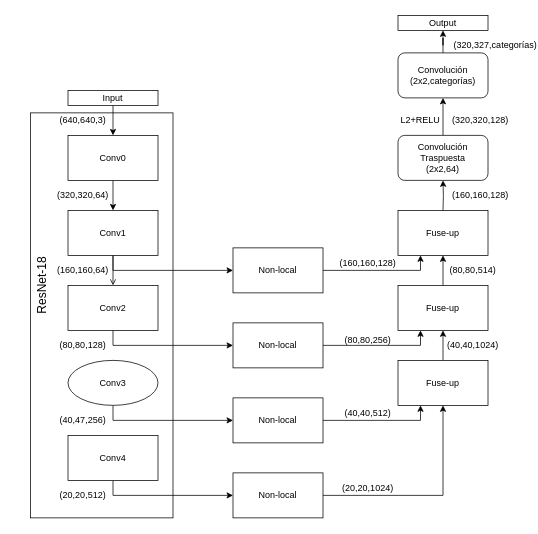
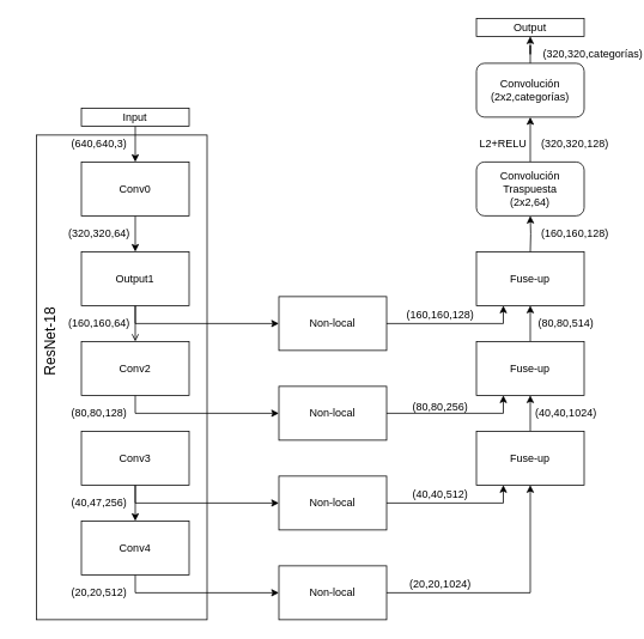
  <mxCell id="0" />
  <mxCell id="1" parent="0" />
  <mxCell id="2" value="" style="rounded=0;whiteSpace=wrap;html=1;fillColor=none;" parent="1" vertex="1"><mxGeometry x="40" y="150" width="190" height="540" as="geometry" /></mxCell>
  <mxCell id="3" style="edgeStyle=orthogonalEdgeStyle;rounded=0;orthogonalLoop=1;jettySize=auto;html=1;exitX=0.5;exitY=1;exitDx=0;exitDy=0;" parent="1" source="4" target="7" edge="1"><mxGeometry relative="1" as="geometry" /></mxCell>
  <mxCell id="4" value="Conv0" style="rounded=0;whiteSpace=wrap;html=1;" parent="1" vertex="1"><mxGeometry x="90" y="180" width="120" height="60" as="geometry" /></mxCell>
  <mxCell id="5" style="edgeStyle=orthogonalEdgeStyle;rounded=0;orthogonalLoop=1;jettySize=auto;html=1;exitX=0.5;exitY=1;exitDx=0;exitDy=0;endArrow=open;" parent="1" source="7" target="9" edge="1"><mxGeometry relative="1" as="geometry" /></mxCell>
  <mxCell id="6" style="edgeStyle=orthogonalEdgeStyle;rounded=0;orthogonalLoop=1;jettySize=auto;html=1;exitX=0.5;exitY=1;exitDx=0;exitDy=0;entryX=0;entryY=0.5;entryDx=0;entryDy=0;" parent="1" source="7" target="36" edge="1"><mxGeometry relative="1" as="geometry" /></mxCell>
- <mxCell id="7" value="Conv1" style="rounded=0;whiteSpace=wrap;html=1;" parent="1" vertex="1"><mxGeometry x="90" y="280" width="120" height="60" as="geometry" /></mxCell>
+ <mxCell id="7" value="Output1" style="rounded=0;whiteSpace=wrap;html=1;" parent="1" vertex="1"><mxGeometry x="90" y="280" width="120" height="60" as="geometry" /></mxCell>
  <mxCell id="8" style="edgeStyle=orthogonalEdgeStyle;rounded=0;orthogonalLoop=1;jettySize=auto;html=1;exitX=0.5;exitY=1;exitDx=0;exitDy=0;" parent="1" source="9" target="34" edge="1"><mxGeometry relative="1" as="geometry" /></mxCell>
  <mxCell id="9" value="Conv2" style="rounded=0;whiteSpace=wrap;html=1;" parent="1" vertex="1"><mxGeometry x="90" y="380" width="120" height="60" as="geometry" /></mxCell>
+ <mxCell id="10" style="edgeStyle=orthogonalEdgeStyle;rounded=0;orthogonalLoop=1;jettySize=auto;html=1;exitX=0.5;exitY=1;exitDx=0;exitDy=0;entryX=0.5;entryY=0;entryDx=0;entryDy=0;" parent="1" source="12" target="14" edge="1"><mxGeometry relative="1" as="geometry" /></mxCell>
  <mxCell id="11" style="edgeStyle=orthogonalEdgeStyle;rounded=0;orthogonalLoop=1;jettySize=auto;html=1;exitX=0.5;exitY=1;exitDx=0;exitDy=0;" parent="1" source="12" target="30" edge="1"><mxGeometry relative="1" as="geometry" /></mxCell>
- <mxCell id="12" value="Conv3" style="ellipse;whiteSpace=wrap;html=1;" parent="1" vertex="1"><mxGeometry x="90" y="480" width="120" height="60" as="geometry" /></mxCell>
+ <mxCell id="12" value="Conv3" style="rounded=0;whiteSpace=wrap;html=1;" parent="1" vertex="1"><mxGeometry x="90" y="480" width="120" height="60" as="geometry" /></mxCell>
  <mxCell id="13" style="edgeStyle=orthogonalEdgeStyle;rounded=0;orthogonalLoop=1;jettySize=auto;html=1;exitX=0.5;exitY=1;exitDx=0;exitDy=0;entryX=0;entryY=0.5;entryDx=0;entryDy=0;" parent="1" source="14" target="26" edge="1"><mxGeometry relative="1" as="geometry" /></mxCell>
  <mxCell id="14" value="Conv4" style="rounded=0;whiteSpace=wrap;html=1;" parent="1" vertex="1"><mxGeometry x="90" y="580" width="120" height="60" as="geometry" /></mxCell>
  <mxCell id="15" value="Output" style="rounded=0;whiteSpace=wrap;html=1;" parent="1" vertex="1"><mxGeometry x="530" y="20" width="120" height="20" as="geometry" /></mxCell>
  <mxCell id="16" value="Fuse-up" style="rounded=0;whiteSpace=wrap;html=1;" parent="1" vertex="1"><mxGeometry x="530" y="280" width="120" height="60" as="geometry" /></mxCell>
  <mxCell id="17" style="edgeStyle=orthogonalEdgeStyle;rounded=0;orthogonalLoop=1;jettySize=auto;html=1;exitX=0.5;exitY=0;exitDx=0;exitDy=0;" parent="1" source="18" target="16" edge="1"><mxGeometry relative="1" as="geometry" /></mxCell>
  <mxCell id="18" value="Fuse-up" style="rounded=0;whiteSpace=wrap;html=1;" parent="1" vertex="1"><mxGeometry x="530" y="380" width="120" height="60" as="geometry" /></mxCell>
  <mxCell id="19" style="edgeStyle=orthogonalEdgeStyle;rounded=0;orthogonalLoop=1;jettySize=auto;html=1;exitX=0.5;exitY=0;exitDx=0;exitDy=0;entryX=0.5;entryY=1;entryDx=0;entryDy=0;" parent="1" source="20" target="18" edge="1"><mxGeometry relative="1" as="geometry" /></mxCell>
  <mxCell id="20" value="Fuse-up" style="rounded=0;whiteSpace=wrap;html=1;" parent="1" vertex="1"><mxGeometry x="530" y="480" width="120" height="60" as="geometry" /></mxCell>
  <mxCell id="21" value="(640,640,3)" style="text;html=1;strokeColor=none;fillColor=none;align=center;verticalAlign=middle;whiteSpace=wrap;rounded=0;" parent="1" vertex="1"><mxGeometry x="90" y="150" width="40" height="20" as="geometry" /></mxCell>
  <mxCell id="22" value="" style="endArrow=classic;html=1;entryX=0.5;entryY=0;entryDx=0;entryDy=0;" parent="1" target="4" edge="1"><mxGeometry width="50" height="50" relative="1" as="geometry"><mxPoint x="150" y="140" as="sourcePoint" /><mxPoint x="400" y="260" as="targetPoint" /></mxGeometry></mxCell>
  <mxCell id="23" value="Input" style="rounded=0;whiteSpace=wrap;html=1;" parent="1" vertex="1"><mxGeometry x="90" y="120" width="120" height="20" as="geometry" /></mxCell>
  <mxCell id="24" value="(160,160,64)" style="text;html=1;strokeColor=none;fillColor=none;align=center;verticalAlign=middle;whiteSpace=wrap;rounded=0;" parent="1" vertex="1"><mxGeometry x="90" y="350" width="40" height="20" as="geometry" /></mxCell>
  <mxCell id="25" style="edgeStyle=orthogonalEdgeStyle;rounded=0;orthogonalLoop=1;jettySize=auto;html=1;exitX=1;exitY=0.5;exitDx=0;exitDy=0;" parent="1" source="26" target="20" edge="1"><mxGeometry relative="1" as="geometry"><mxPoint x="590" y="640" as="targetPoint" /></mxGeometry></mxCell>
  <mxCell id="26" value="Non-local" style="rounded=0;whiteSpace=wrap;html=1;" parent="1" vertex="1"><mxGeometry x="310" y="630" width="120" height="60" as="geometry" /></mxCell>
  <mxCell id="27" value="(20,20,512)" style="text;html=1;strokeColor=none;fillColor=none;align=center;verticalAlign=middle;whiteSpace=wrap;rounded=0;" parent="1" vertex="1"><mxGeometry x="90" y="650" width="40" height="20" as="geometry" /></mxCell>
  <mxCell id="28" value="&lt;div&gt;(20,20,1024)&lt;/div&gt;" style="text;html=1;strokeColor=none;fillColor=none;align=center;verticalAlign=middle;whiteSpace=wrap;rounded=0;" parent="1" vertex="1"><mxGeometry x="470" y="640" width="40" height="20" as="geometry" /></mxCell>
  <mxCell id="29" style="edgeStyle=orthogonalEdgeStyle;rounded=0;orthogonalLoop=1;jettySize=auto;html=1;exitX=1;exitY=0.5;exitDx=0;exitDy=0;entryX=0.25;entryY=1;entryDx=0;entryDy=0;" parent="1" source="30" target="20" edge="1"><mxGeometry relative="1" as="geometry" /></mxCell>
  <mxCell id="30" value="Non-local" style="rounded=0;whiteSpace=wrap;html=1;" parent="1" vertex="1"><mxGeometry x="310" y="530" width="120" height="60" as="geometry" /></mxCell>
  <mxCell id="31" value="(40,47,256)" style="text;html=1;strokeColor=none;fillColor=none;align=center;verticalAlign=middle;whiteSpace=wrap;rounded=0;" parent="1" vertex="1"><mxGeometry x="90" y="550" width="40" height="20" as="geometry" /></mxCell>
  <mxCell id="32" value="(40,40,512)" style="text;html=1;strokeColor=none;fillColor=none;align=center;verticalAlign=middle;whiteSpace=wrap;rounded=0;" parent="1" vertex="1"><mxGeometry x="470" y="540" width="40" height="20" as="geometry" /></mxCell>
  <mxCell id="33" style="edgeStyle=orthogonalEdgeStyle;rounded=0;orthogonalLoop=1;jettySize=auto;html=1;exitX=1;exitY=0.5;exitDx=0;exitDy=0;entryX=0.25;entryY=1;entryDx=0;entryDy=0;" parent="1" source="34" target="18" edge="1"><mxGeometry relative="1" as="geometry" /></mxCell>
  <mxCell id="34" value="Non-local" style="rounded=0;whiteSpace=wrap;html=1;" parent="1" vertex="1"><mxGeometry x="310" y="430" width="120" height="60" as="geometry" /></mxCell>
  <mxCell id="35" style="edgeStyle=orthogonalEdgeStyle;rounded=0;orthogonalLoop=1;jettySize=auto;html=1;exitX=1;exitY=0.5;exitDx=0;exitDy=0;entryX=0.25;entryY=1;entryDx=0;entryDy=0;" parent="1" source="36" target="16" edge="1"><mxGeometry relative="1" as="geometry" /></mxCell>
  <mxCell id="36" value="Non-local" style="rounded=0;whiteSpace=wrap;html=1;" parent="1" vertex="1"><mxGeometry x="310" y="330" width="120" height="60" as="geometry" /></mxCell>
  <mxCell id="37" value="&lt;div&gt;(80,80,128)&lt;/div&gt;" style="text;html=1;strokeColor=none;fillColor=none;align=center;verticalAlign=middle;whiteSpace=wrap;rounded=0;" parent="1" vertex="1"><mxGeometry x="90" y="450" width="40" height="20" as="geometry" /></mxCell>
  <mxCell id="38" value="&lt;div&gt;(80,80,256)&lt;/div&gt;" style="text;html=1;strokeColor=none;fillColor=none;align=center;verticalAlign=middle;whiteSpace=wrap;rounded=0;" parent="1" vertex="1"><mxGeometry x="470" y="443" width="40" height="20" as="geometry" /></mxCell>
  <mxCell id="39" value="(160,160,128)" style="text;html=1;strokeColor=none;fillColor=none;align=center;verticalAlign=middle;whiteSpace=wrap;rounded=0;" parent="1" vertex="1"><mxGeometry x="470" y="340" width="40" height="20" as="geometry" /></mxCell>
  <mxCell id="40" value="(320,320,64)" style="text;html=1;strokeColor=none;fillColor=none;align=center;verticalAlign=middle;whiteSpace=wrap;rounded=0;" parent="1" vertex="1"><mxGeometry x="90" y="250" width="40" height="20" as="geometry" /></mxCell>
  <mxCell id="41" value="(40,40,1024)" style="text;html=1;strokeColor=none;fillColor=none;align=center;verticalAlign=middle;whiteSpace=wrap;rounded=0;" parent="1" vertex="1"><mxGeometry x="610" y="450" width="40" height="20" as="geometry" /></mxCell>
  <mxCell id="42" value="(80,80,514)" style="text;html=1;strokeColor=none;fillColor=none;align=center;verticalAlign=middle;whiteSpace=wrap;rounded=0;" parent="1" vertex="1"><mxGeometry x="610" y="350" width="40" height="20" as="geometry" /></mxCell>
  <mxCell id="43" style="edgeStyle=orthogonalEdgeStyle;rounded=0;orthogonalLoop=1;jettySize=auto;html=1;exitX=0.5;exitY=0;exitDx=0;exitDy=0;" parent="1" source="44" target="15" edge="1"><mxGeometry relative="1" as="geometry" /></mxCell>
  <mxCell id="44" value="&lt;div&gt;Convolución&lt;br&gt;&lt;/div&gt;&lt;div&gt;(2x2,categorías)&lt;br&gt;&lt;/div&gt;" style="rounded=1;whiteSpace=wrap;html=1;" parent="1" vertex="1"><mxGeometry x="530" y="70" width="120" height="60" as="geometry" /></mxCell>
- <mxCell id="45" value="(320,327,categorías)" style="text;html=1;strokeColor=none;fillColor=none;align=center;verticalAlign=middle;whiteSpace=wrap;rounded=0;" parent="1" vertex="1"><mxGeometry x="640" y="50" width="40" height="20" as="geometry" /></mxCell>
+ <mxCell id="45" value="(320,320,categorías)" style="text;html=1;strokeColor=none;fillColor=none;align=center;verticalAlign=middle;whiteSpace=wrap;rounded=0;" parent="1" vertex="1"><mxGeometry x="640" y="50" width="40" height="20" as="geometry" /></mxCell>
  <mxCell id="46" value="&lt;font style=&quot;font-size: 16px&quot;&gt;ResNet&lt;/font&gt;&lt;font style=&quot;font-size: 16px&quot;&gt;-18&lt;/font&gt;" style="text;html=1;strokeColor=none;fillColor=none;align=center;verticalAlign=middle;whiteSpace=wrap;rounded=0;horizontal=0;" parent="1" vertex="1"><mxGeometry x="20" y="370" width="70" height="20" as="geometry" /></mxCell>
  <mxCell id="47" style="edgeStyle=orthogonalEdgeStyle;rounded=0;orthogonalLoop=1;jettySize=auto;html=1;entryX=0.5;entryY=1;entryDx=0;entryDy=0;" edge="1" parent="1" target="51"><mxGeometry relative="1" as="geometry"><mxPoint x="590" y="237" as="targetPoint" /><mxPoint x="590" y="280" as="sourcePoint" /></mxGeometry></mxCell>
  <mxCell id="48" value="&lt;div&gt;(160,160,128)&lt;/div&gt;" style="text;html=1;strokeColor=none;fillColor=none;align=center;verticalAlign=middle;whiteSpace=wrap;rounded=0;" vertex="1" parent="1"><mxGeometry x="620" y="250" width="40" height="20" as="geometry" /></mxCell>
  <mxCell id="49" style="edgeStyle=orthogonalEdgeStyle;rounded=0;orthogonalLoop=1;jettySize=auto;html=1;entryX=0.5;entryY=1;entryDx=0;entryDy=0;" edge="1" parent="1" source="51"><mxGeometry relative="1" as="geometry"><mxPoint x="590" y="177" as="sourcePoint" /><mxPoint x="590" y="130" as="targetPoint" /></mxGeometry></mxCell>
  <mxCell id="50" value="&lt;div&gt;(320,320,128)&lt;/div&gt;" style="text;html=1;strokeColor=none;fillColor=none;align=center;verticalAlign=middle;whiteSpace=wrap;rounded=0;" vertex="1" parent="1"><mxGeometry x="620" y="150" width="40" height="20" as="geometry" /></mxCell>
  <mxCell id="51" value="&lt;div&gt;Convolución&lt;/div&gt;&lt;div&gt;Traspuesta&lt;br&gt;&lt;/div&gt;&lt;div&gt;(2x2,64)&lt;br&gt;&lt;/div&gt;" style="rounded=1;whiteSpace=wrap;html=1;" vertex="1" parent="1"><mxGeometry x="530" y="180" width="120" height="60" as="geometry" /></mxCell>
  <mxCell id="52" value="L2+RELU" style="text;html=1;strokeColor=none;fillColor=none;align=center;verticalAlign=middle;whiteSpace=wrap;rounded=0;" vertex="1" parent="1"><mxGeometry x="540" y="150" width="40" height="20" as="geometry" /></mxCell>
